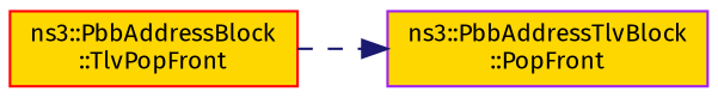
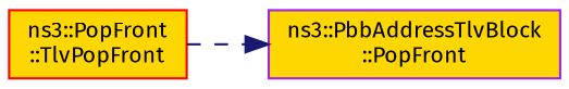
  digraph {
    rankdir=LR
    fontname="Fira Sans"
    node [fillcolor=gold fontname="Fira Sans" fontsize=10 shape=record style=filled]
-   n1 [color=red fontcolor=black height=0.2 label="ns3::PbbAddressBlock\l::TlvPopFront" width=0.4]
+   n1 [color=red fontcolor=black height=0.2 label="ns3::PopFront\l::TlvPopFront" width=0.4]
    n2 [color=purple height=0.2 label="ns3::PbbAddressTlvBlock\l::PopFront" width=0.4]
    n1 -> n2 [color=midnightblue fontname="Fira Sans" fontsize=10 labelfontname=Helvetica labelfontsize=10 style=dashed]
  }
